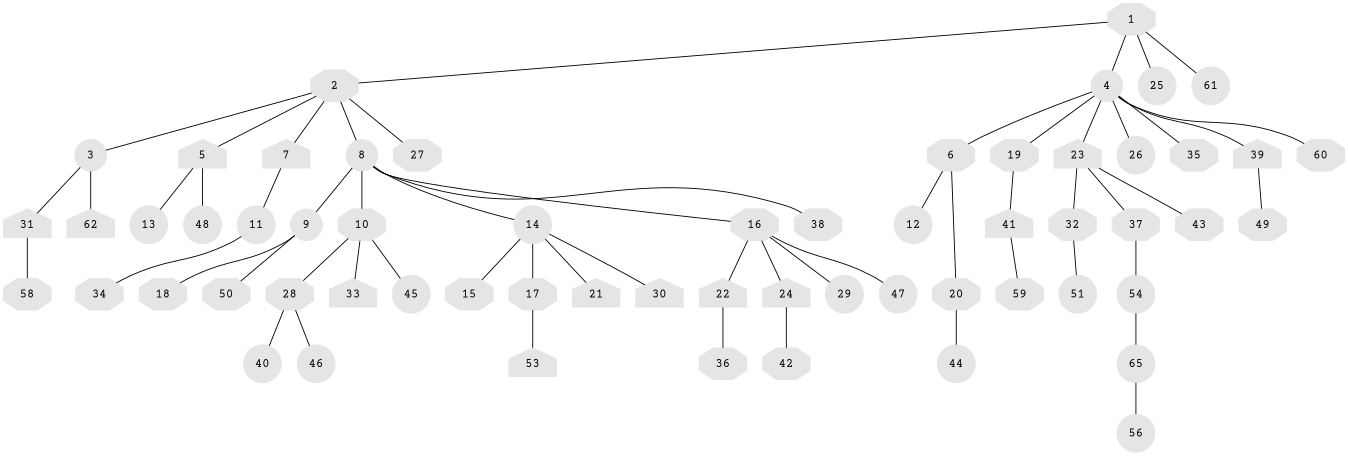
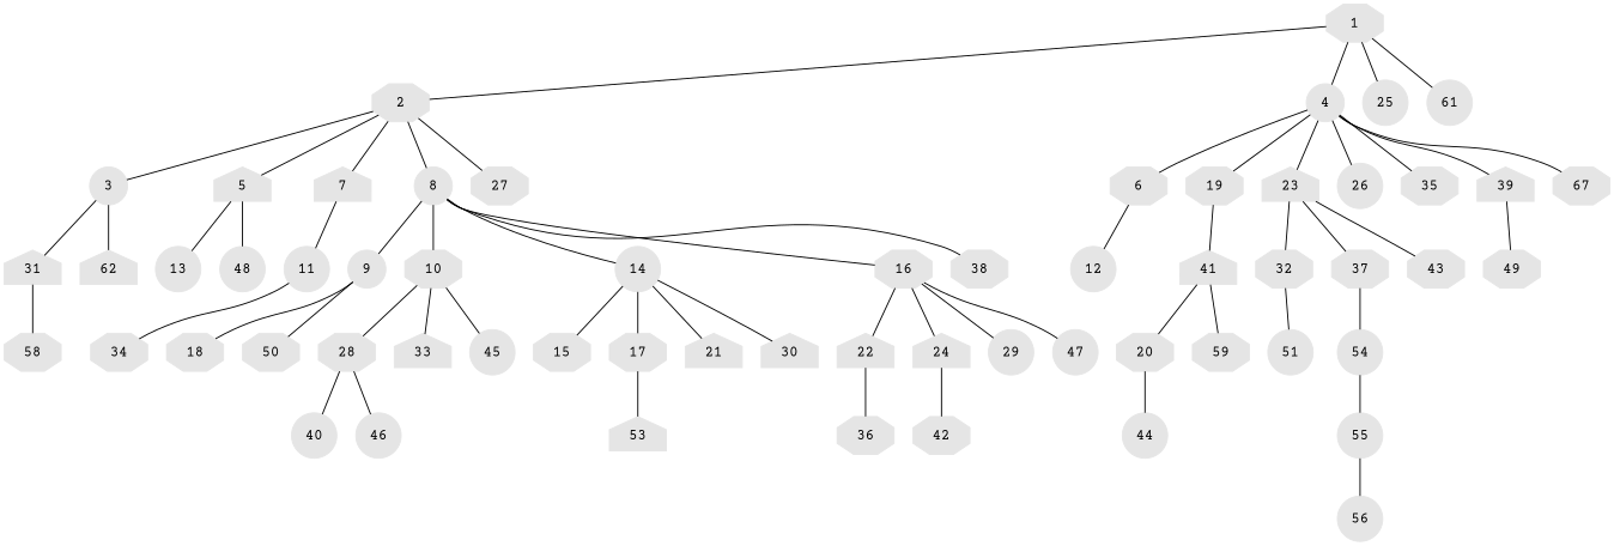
  graph {
    fontname="Courier Prime"
    node [color=gray90 fontname="Courier Prime" shape=octagon style=filled]
    edge [fontname="Courier Prime"]
    1
    2
    4 [shape=circle]
    25 [shape=circle]
    61 [shape=circle]
    3 [shape=circle]
    5 [shape=house]
    7 [shape=house]
    8 [shape=circle]
    27
    6
    19
    23 [shape=house]
    26 [shape=circle]
    35
    39 [shape=house]
-   60
+   60 [label=67]
    31 [shape=house]
    62 [shape=house]
    13 [shape=circle]
    48 [shape=circle]
    11 [shape=circle]
    9 [shape=circle]
    10
    14 [shape=circle]
    16
    38
    58
    12 [shape=circle]
    20
    41 [shape=house]
    32
    37
    43
    49
    44 [shape=circle]
    34
    18
    50
    28
    33 [shape=house]
    45 [shape=circle]
    15
    17
    21 [shape=house]
    30 [shape=house]
    22 [shape=house]
    24 [shape=house]
    29 [shape=circle]
    47 [shape=circle]
    40 [shape=circle]
    46 [shape=circle]
    53 [shape=house]
    36
    42
    59
    51 [shape=circle]
    54 [shape=circle]
-   55 [shape=circle label=65]
+   55 [shape=circle]
    56 [shape=circle]
    1 -- 2
    1 -- 4
    1 -- 25
    1 -- 61
    2 -- 3
    2 -- 5
    2 -- 7
    2 -- 8
    2 -- 27
    4 -- 6
    4 -- 19
    4 -- 23
    4 -- 26
    4 -- 35
    4 -- 39
    4 -- 60
    3 -- 31
    3 -- 62
    5 -- 13
    5 -- 48
    7 -- 11
    8 -- 9
    8 -- 10
    8 -- 14
    8 -- 16
    8 -- 38
    6 -- 12
-   6 -- 20
+   41 -- 20
    19 -- 41
    23 -- 32
    23 -- 37
    23 -- 43
    39 -- 49
    31 -- 58
    11 -- 34
    9 -- 18
    9 -- 50
    10 -- 28
    10 -- 33
    10 -- 45
    14 -- 15
    14 -- 17
    14 -- 21
    14 -- 30
    16 -- 22
    16 -- 24
    16 -- 29
    16 -- 47
    20 -- 44
    41 -- 59
    32 -- 51
    37 -- 54
    28 -- 40
    28 -- 46
    17 -- 53
    22 -- 36
    24 -- 42
    54 -- 55
    55 -- 56
  }
